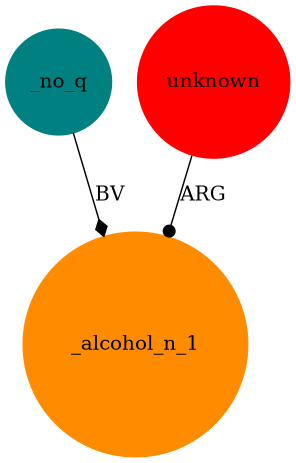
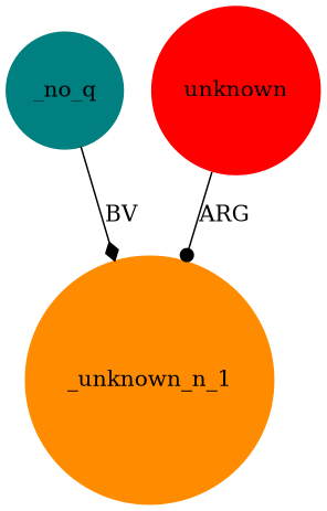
  digraph {
    node [shape=circle style=filled]
    _no_q [color=teal]
-   _alcohol_n_1 [color=darkorange]
+   _alcohol_n_1 [color=darkorange label=_unknown_n_1]
    unknown [color=red]
    _no_q -> _alcohol_n_1 [label=BV arrowhead=diamond]
    unknown -> _alcohol_n_1 [label=ARG arrowhead=dot]
  }
